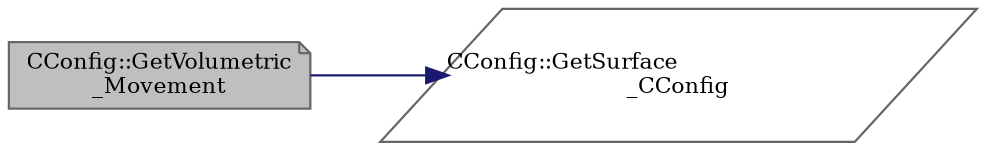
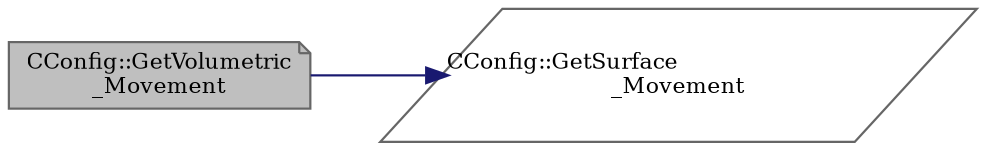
  digraph {
    rankdir=LR
    fontname="DejaVu Serif"
    node [color=gray40 fontname="DejaVu Serif" fontsize=10 style=filled]
    n1 [fillcolor=grey75 fontcolor=black height=0.2 label="CConfig::GetVolumetric\l_Movement" shape=note width=0.4]
-   n2 [fillcolor=white height=0.2 label="CConfig::GetSurface\l_CConfig" shape=parallelogram width=0.4]
+   n2 [fillcolor=white height=0.2 label="CConfig::GetSurface\l_Movement" shape=parallelogram width=0.4]
    n1 -> n2 [color=midnightblue fontname="DejaVu Serif" fontsize=10 labelfontname=Helvetica labelfontsize=10 style=solid]
  }
